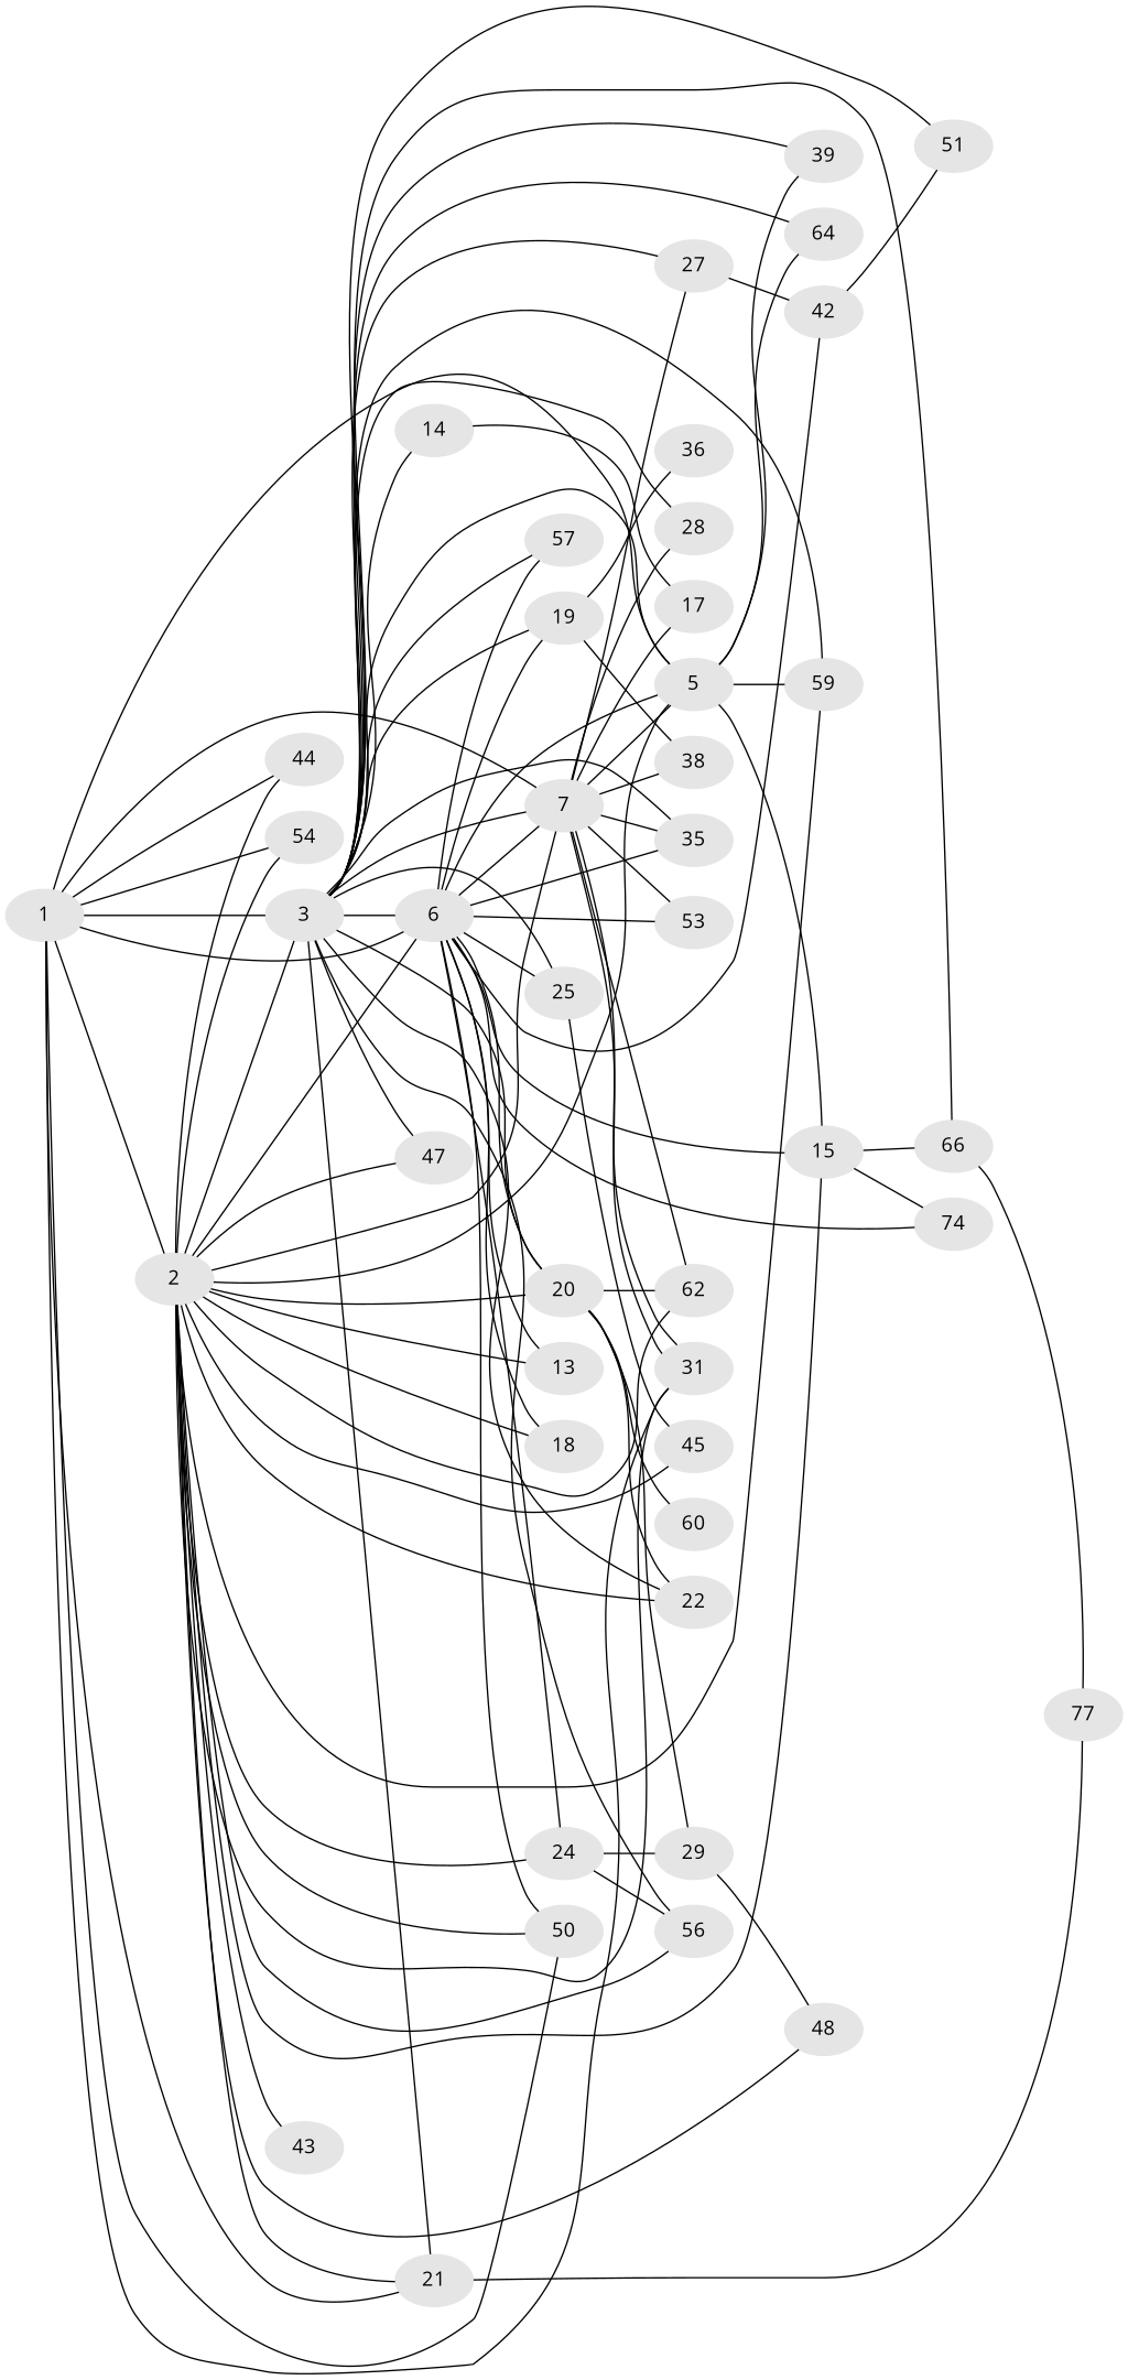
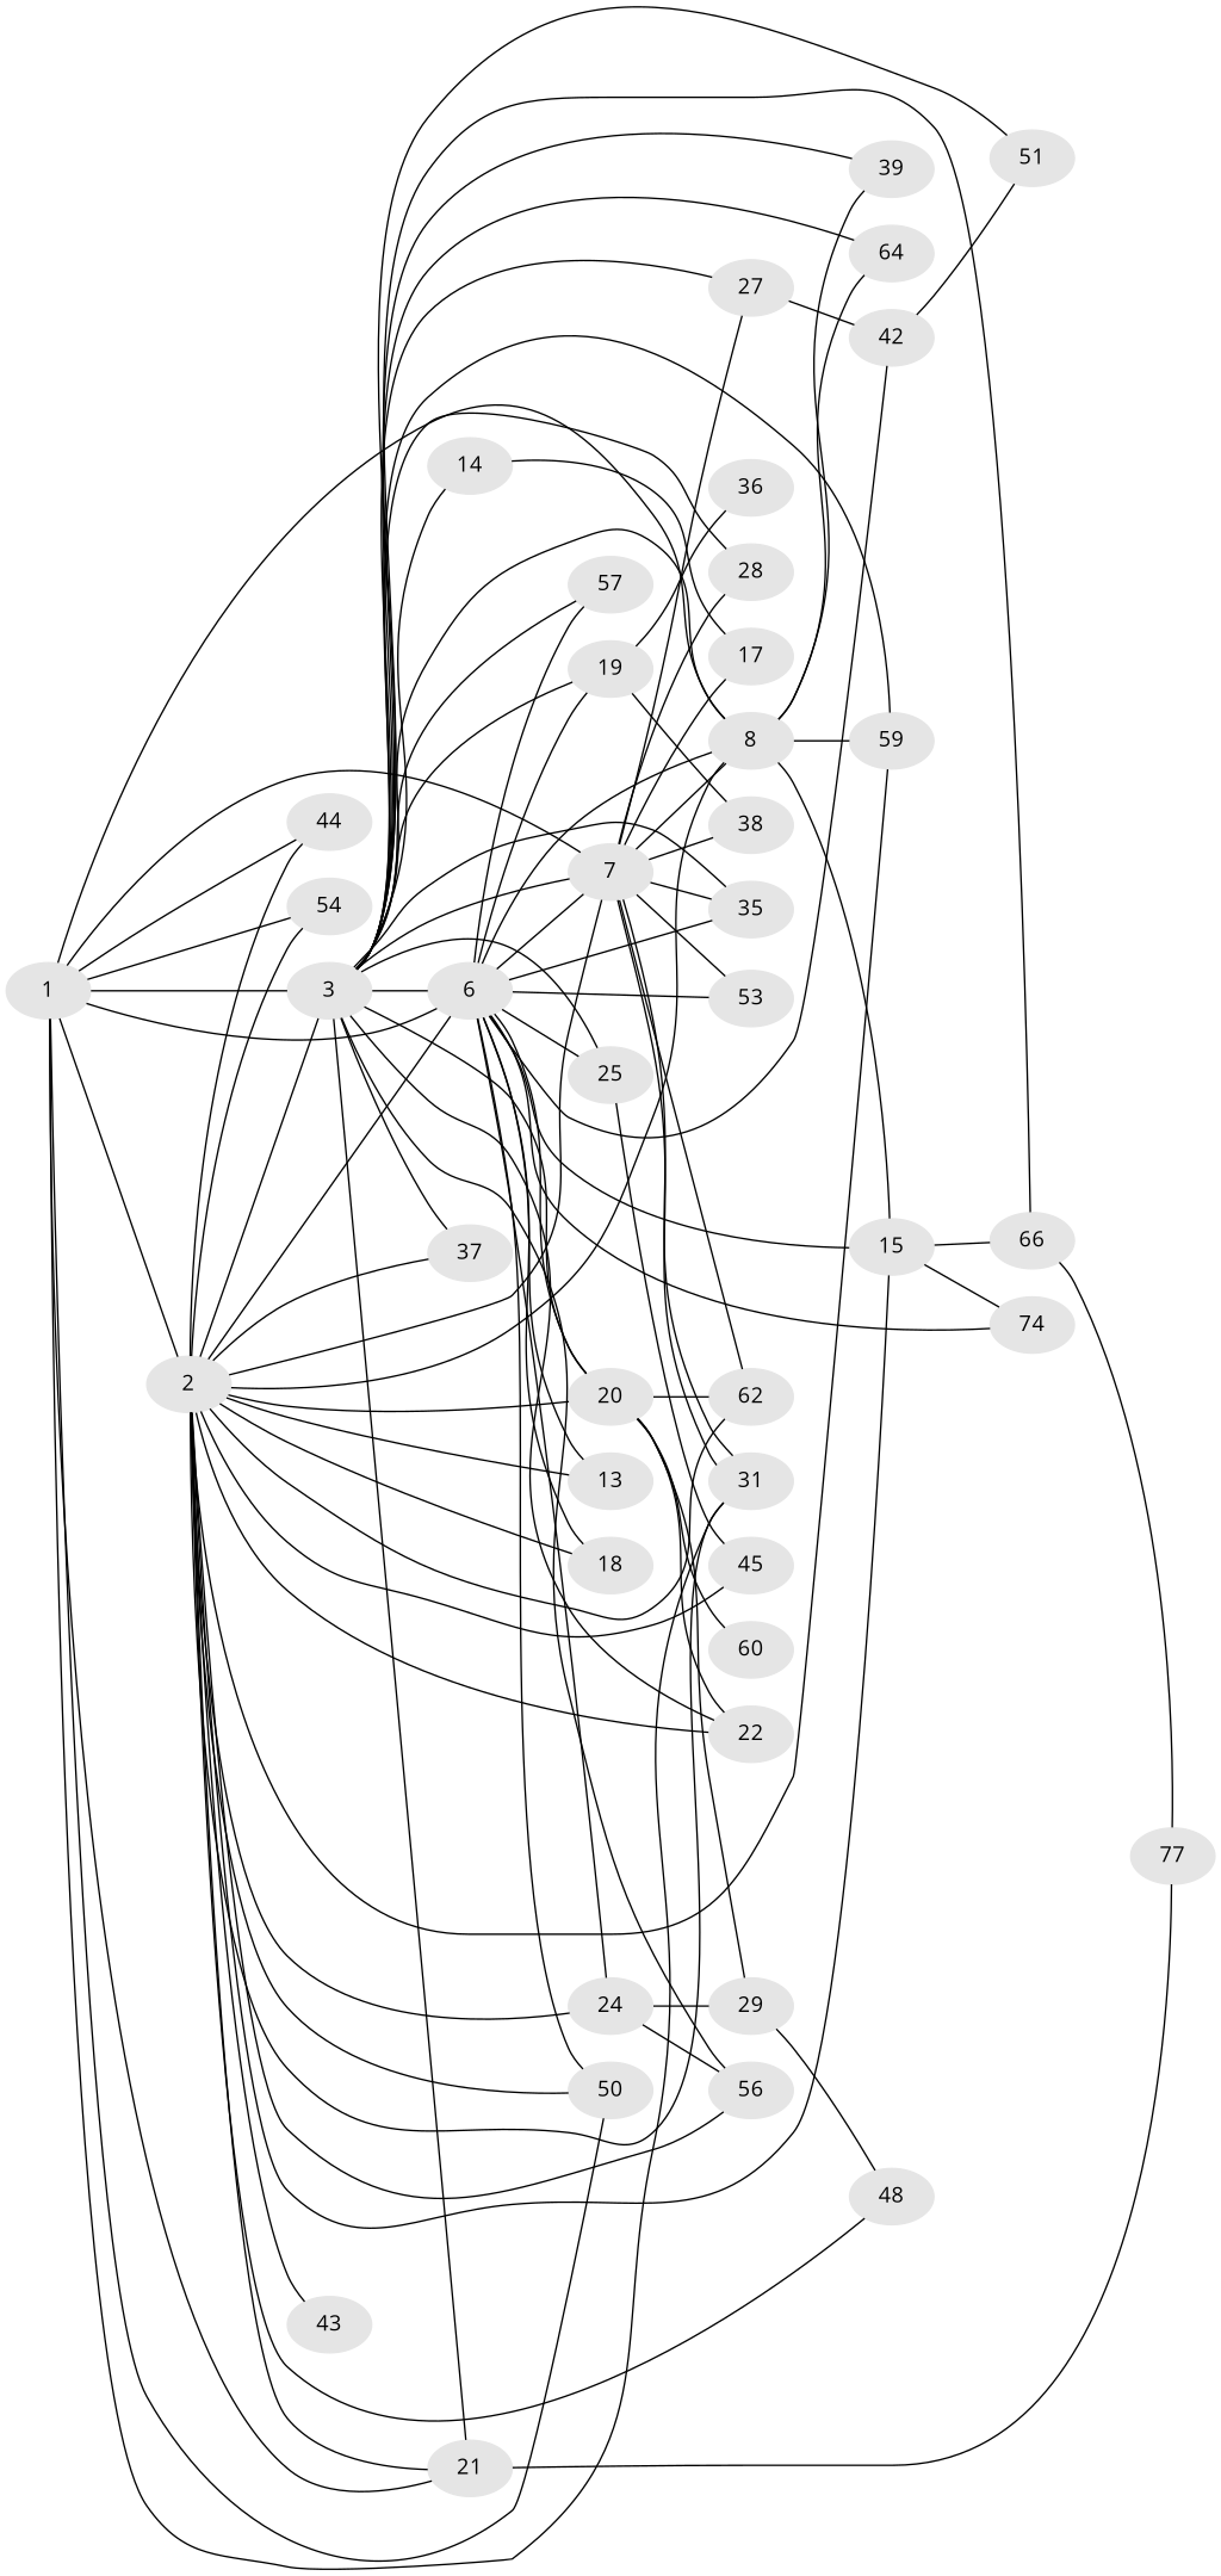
  graph {
    fontname="Open Sans"
    rankdir=LR
    node [color=gray90 fontname="Open Sans" style=filled]
    edge [fontname="Open Sans"]
    1 [super="+12"]
    2 [super="+72+78+86+76+32+4+11+37"]
    3 [super="+41+5+85+9+52+40"]
    6 [super="+49+10"]
    7
-   8 [super="+75+34" label=5]
+   8 [super="+75+34"]
    21
    31 [super="+55"]
    44
    50 [super="+68"]
    54
    13
    15
    18
    20 [super="+66+46"]
    22
    24 [super="+26"]
    43
    45
-   47
+   47 [label=37]
    48
    56
    59 [super="+65"]
    62 [super="+82"]
    14
    n26 [label=66]
    19
    25
    27
    28
    39
    51
    57 [super="+58"]
    64
    35
    42
    53
    74
    17
    38
    77
    60
    29
    36
    1 -- 2 [weight=3]
    1 -- 3 [weight=5]
    1 -- 6 [weight=2]
    1 -- 7
    1 -- 8
    1 -- 21
    1 -- 31
    1 -- 44
    1 -- 50
    1 -- 54
    2 -- 3 [weight=7]
    2 -- 6 [weight=8]
    2 -- 7 [weight=2]
    2 -- 8 [weight=5]
    2 -- 21 [weight=2]
    2 -- 31
    2 -- 44
    2 -- 50 [weight=2]
    2 -- 54
    2 -- 13
    2 -- 15 [weight=2]
    2 -- 18 [weight=2]
    2 -- 20 [weight=2]
    2 -- 22
    2 -- 24 [weight=2]
    2 -- 43
    2 -- 45
    2 -- 47
    2 -- 48
    2 -- 56
    2 -- 59
    2 -- 62
    3 -- 6 [weight=8]
    3 -- 7 [weight=3]
    3 -- 8 [weight=5]
    3 -- 21 [weight=3]
    3 -- 20
    3 -- 22
    3 -- 47
    3 -- 56
    3 -- 59
    3 -- 14 [weight=2]
    3 -- n26
    3 -- 19
    3 -- 25
    3 -- 27
    3 -- 28
    3 -- 39
    3 -- 51
    3 -- 57
    3 -- 64
    3 -- 35
    6 -- 7 [weight=2]
    6 -- 8 [weight=2]
    6 -- 50
    6 -- 13
    6 -- 15
    6 -- 18
    6 -- 20
    6 -- 24 [weight=2]
    6 -- 19
    6 -- 25
    6 -- 57 [weight=2]
    6 -- 35
    6 -- 42
    6 -- 53
    6 -- 74
    7 -- 8 [weight=2]
    7 -- 31
    7 -- 31
    7 -- 62
    7 -- 27
    7 -- 28
    7 -- 35
    7 -- 53
    7 -- 17
    7 -- 38
    8 -- 15
    8 -- 59
    8 -- 39
    8 -- 64
    21 -- 77
    15 -- n26
    15 -- 74
    20 -- 22
    20 -- 62
    20 -- 60
    20 -- 29
    24 -- 56
    24 -- 29
    14 -- 17
    n26 -- 77
    19 -- 38
    19 -- 36
    25 -- 45
    27 -- 42
    42 -- 51
    29 -- 48
  }
